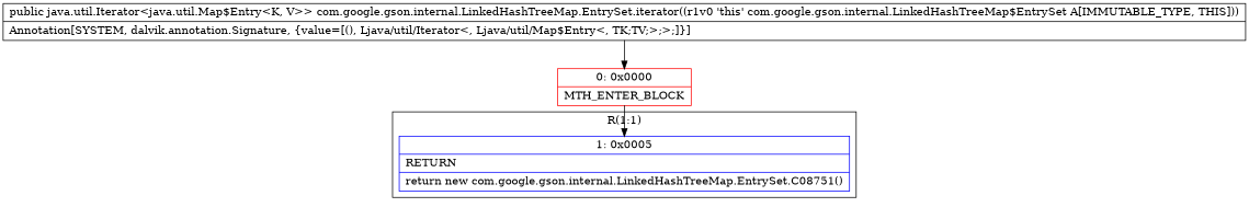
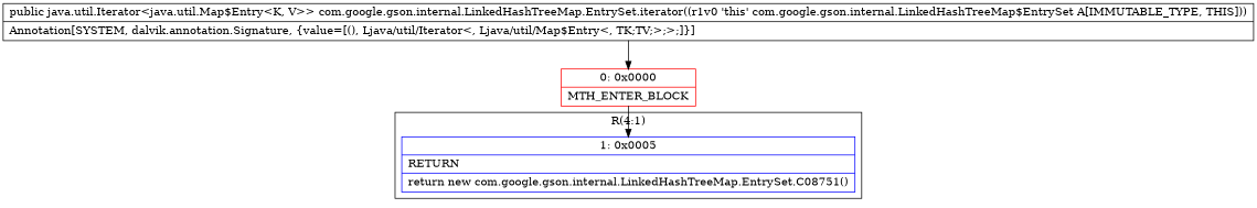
  digraph {
    node [shape=record]
    n1 [color=blue label="{1\:\ 0x0005|RETURN\l|return new com.google.gson.internal.LinkedHashTreeMap.EntrySet.C08751()\l}"]
    n2 [color=red label="{0\:\ 0x0000|MTH_ENTER_BLOCK\l}"]
    n3 [label="{public java.util.Iterator\<java.util.Map$Entry\<K, V\>\> com.google.gson.internal.LinkedHashTreeMap.EntrySet.iterator((r1v0 'this' com.google.gson.internal.LinkedHashTreeMap$EntrySet A[IMMUTABLE_TYPE, THIS]))  | Annotation[SYSTEM, dalvik.annotation.Signature, \{value=[(), Ljava\/util\/Iterator\<, Ljava\/util\/Map$Entry\<, TK;TV;\>;\>;]\}]\l}"]
    subgraph cluster_1 {
-     label="R(1:1)"
+     label="R(4:1)"
      n1
    }
    n2 -> n1
    n3 -> n2
  }
